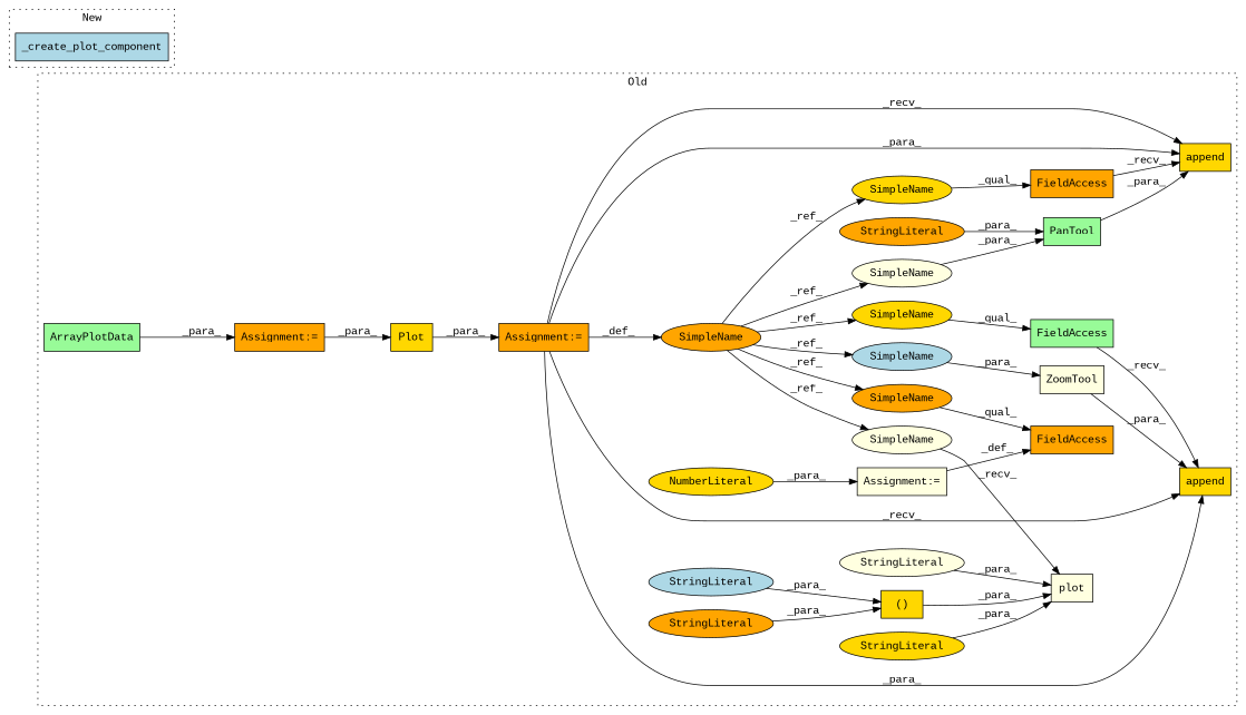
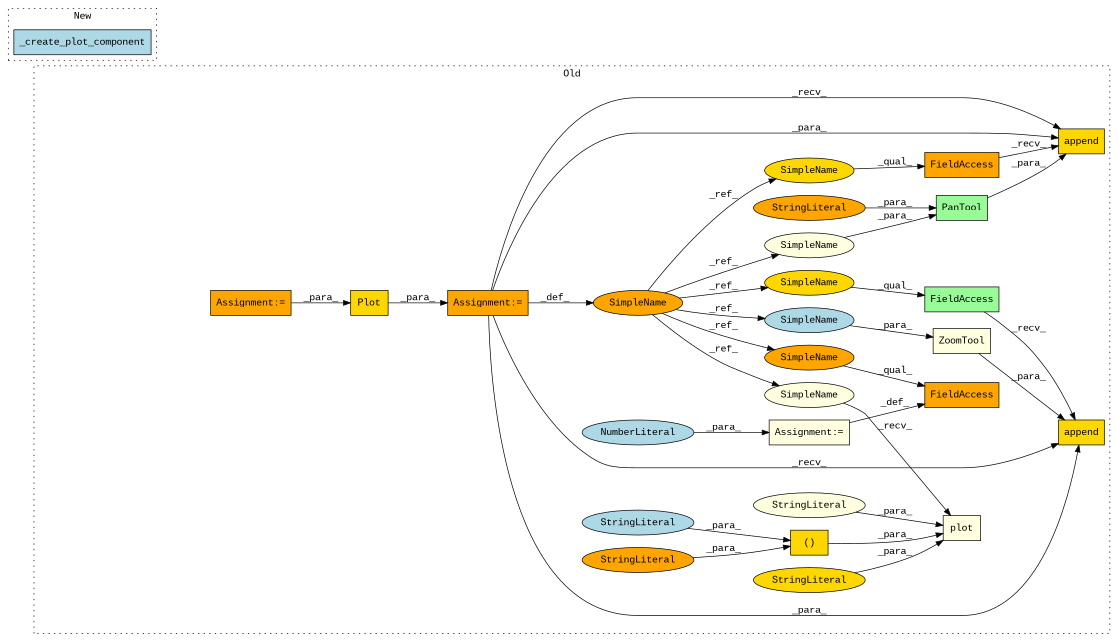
  digraph {
    fontname="Liberation Mono"
    rankdir=LR
    node [a=32 fillcolor=orange fontname="Liberation Mono" l=4 s=1300 shape=box style=filled]
    edge [fontname="Liberation Mono"]
    n1 [fillcolor=lightyellow l="9,1" label=ZoomTool s="1268,1293"]
    n2 [a=42 label=SimpleName s=994 shape=ellipse]
    n3 [fillcolor=palegreen l="8,1" label=PanTool s="1235,1255"]
    n4 [a=22 fillcolor=palegreen l=13 label=FieldAccess]
    n5 [a=22 l=10 label=FieldAccess s=1217]
    n6 [a=7 l=1 label="Assignment:=" s=998]
    n7 [a=7 l=1 label="Assignment:=" s=916]
    n8 [fillcolor=gold l="7,1" label=append s="1314,1325"]
-   n9 [fillcolor=palegreen l=15 label=ArrayPlotData s=917]
    n10 [fillcolor=gold l="5,1" label=Plot s="999,1006"]
    n11 [fillcolor=gold l="7,1" label=append s="1228,1256"]
    n12 [fillcolor=lightyellow l="10,1" label=plot s="1018,1113"]
    n13 [a=106 fillcolor=gold l=27 label="()" s=1028]
    n14 [a=45 fillcolor=gold l=8 label=StringLiteral s=1067 shape=ellipse]
    n15 [a=45 fillcolor=lightyellow l=8 label=StringLiteral s=1095 shape=ellipse]
    n16 [a=45 l=7 label=StringLiteral s=1028 shape=ellipse]
    n17 [a=45 fillcolor=lightblue l=7 label=StringLiteral s=1048 shape=ellipse]
    n18 [a=45 l=7 label=StringLiteral s=1248 shape=ellipse]
    n19 [a=22 l=15 label=FieldAccess s=1171]
    n20 [a=7 fillcolor=lightyellow l=1 label="Assignment:=" s=1186]
-   n21 [a=34 fillcolor=gold l=3 label=NumberLiteral s=1187 shape=ellipse]
+   n21 [a=34 fillcolor=lightblue l=3 label=NumberLiteral s=1187 shape=ellipse]
    n22 [a=42 label=SimpleName s=1171 shape=ellipse]
    n23 [a=42 fillcolor=lightyellow label=SimpleName s=1013 shape=ellipse]
    n24 [a=42 fillcolor=gold label=SimpleName shape=ellipse]
    n25 [a=42 fillcolor=lightyellow label=SimpleName s=1243 shape=ellipse]
    n26 [a=42 fillcolor=lightblue label=SimpleName s=1277 shape=ellipse]
    n27 [a=42 fillcolor=gold label=SimpleName s=1217 shape=ellipse]
    n28 [fillcolor=lightblue l=24 label=_create_plot_component s=2203]
    subgraph cluster_1 {
      label=Old
      style=dotted
      n1
      n2
      n3
      n4
      n5
      n6
      n7
      n8
-     n9
      n10
      n11
      n12
      n13
      n14
      n15
      n16
      n17
      n18
      n19
      n20
      n21
      n22
      n23
      n24
      n25
      n26
      n27
    }
    subgraph cluster_2 {
      label=New
      style=dotted
      n28
    }
    n1 -> n8 [label=_para_]
    n2 -> n22 [label=_ref_]
    n2 -> n23 [label=_ref_]
    n2 -> n24 [label=_ref_]
    n2 -> n25 [label=_ref_]
    n2 -> n26 [label=_ref_]
    n2 -> n27 [label=_ref_]
    n3 -> n11 [label=_para_]
    n4 -> n8 [label=_recv_]
    n5 -> n11 [label=_recv_]
    n6 -> n2 [label=_def_]
    n6 -> n8 [label=_para_]
    n6 -> n8 [label=_recv_]
    n6 -> n11 [label=_para_]
    n6 -> n11 [label=_recv_]
    n7 -> n10 [label=_para_]
-   n9 -> n7 [label=_para_]
    n10 -> n6 [label=_para_]
    n13 -> n12 [label=_para_]
    n14 -> n12 [label=_para_]
    n15 -> n12 [label=_para_]
    n16 -> n13 [label=_para_]
    n17 -> n13 [label=_para_]
    n18 -> n3 [label=_para_]
    n20 -> n19 [label=_def_]
    n21 -> n20 [label=_para_]
    n22 -> n19 [label=_qual_]
    n23 -> n12 [label=_recv_]
    n24 -> n4 [label=_qual_]
    n25 -> n3 [label=_para_]
    n26 -> n1 [label=_para_]
    n27 -> n5 [label=_qual_]
  }
